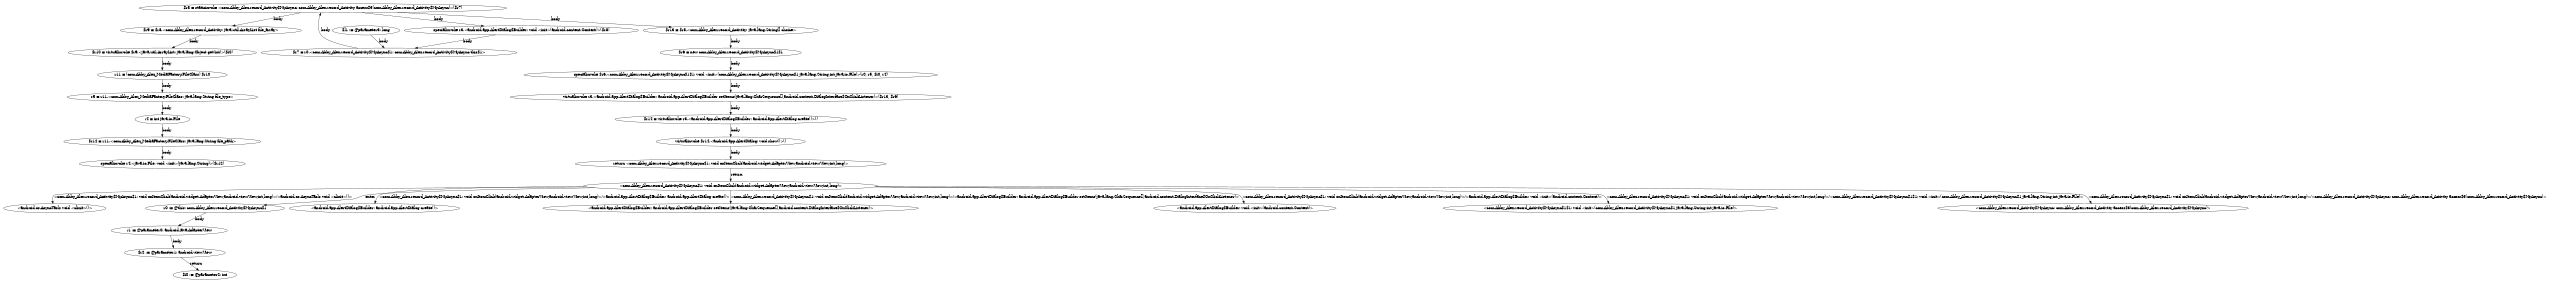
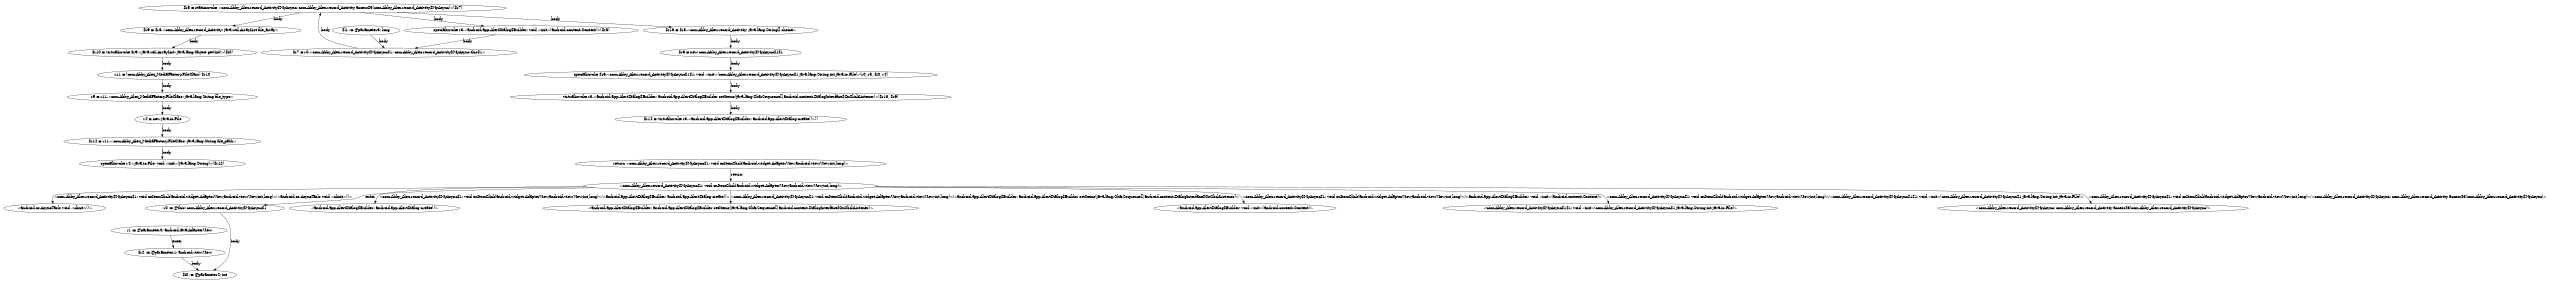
  digraph {
    "<com.Abby_Alex.record_Activity$MyAsync$1: void onItemClick(android.widget.AdapterView,android.view.View,int,long)>"
    "<android.os.AsyncTask: void <clinit>()>"
    "r0 := @this: com.Abby_Alex.record_Activity$MyAsync$1"
    "<android.app.AlertDialog$Builder: android.app.AlertDialog create()>"
    "<android.app.AlertDialog$Builder: android.app.AlertDialog$Builder setItems(java.lang.CharSequence[],android.content.DialogInterface$OnClickListener)>"
    "<android.app.AlertDialog$Builder: void <init>(android.content.Context)>"
    "<com.Abby_Alex.record_Activity$MyAsync$1$1: void <init>(com.Abby_Alex.record_Activity$MyAsync$1,java.lang.String,int,java.io.File)>"
    "<com.Abby_Alex.record_Activity$MyAsync: com.Abby_Alex.record_Activity access$3(com.Abby_Alex.record_Activity$MyAsync)>"
    n9 [label="r1 := @parameter0: android.java.AdapterView"]
    "$r2 := @parameter1: android.view.View"
    "$i0 := @parameter2: int"
    "$l1 := @parameter3: long"
    "$r7 = r0.<com.Abby_Alex.record_Activity$MyAsync$1: com.Abby_Alex.record_Activity$MyAsync this$1>"
    "$r8 = staticinvoke <com.Abby_Alex.record_Activity$MyAsync: com.Abby_Alex.record_Activity access$3(com.Abby_Alex.record_Activity$MyAsync)>($r7)"
    "$r9 = $r8.<com.Abby_Alex.record_Activity: java.util.ArrayList file_array>"
    "specialinvoke r3.<android.app.AlertDialog$Builder: void <init>(android.content.Context)>($r8)"
    "$r13 = $r8.<com.Abby_Alex.record_Activity: java.lang.String[] choice>"
    "$r10 = virtualinvoke $r9.<java.util.ArrayList: java.lang.Object get(int)>($i0)"
    "$r6 = new com.Abby_Alex.record_Activity$MyAsync$1$1"
    "r11 = (com.Abby_Alex_MediaFactory.FileClass) $r10"
    "r5 = r11.<com.Abby_Alex_MediaFactory.FileClass: java.lang.String file_type>"
-   "r4 = new java.io.File" [label="r4 = int java.io.File"]
+   "r4 = new java.io.File"
    "$r12 = r11.<com.Abby_Alex_MediaFactory.FileClass: java.lang.String file_path>"
    "specialinvoke r4.<java.io.File: void <init>(java.lang.String)>($r12)"
    "specialinvoke $r6.<com.Abby_Alex.record_Activity$MyAsync$1$1: void <init>(com.Abby_Alex.record_Activity$MyAsync$1,java.lang.String,int,java.io.File)>(r0, r5, $i0, r4)"
    "virtualinvoke r3.<android.app.AlertDialog$Builder: android.app.AlertDialog$Builder setItems(java.lang.CharSequence[],android.content.DialogInterface$OnClickListener)>($r13, $r6)"
    "$r14 = virtualinvoke r3.<android.app.AlertDialog$Builder: android.app.AlertDialog create()>()"
-   "virtualinvoke $r14.<android.app.AlertDialog: void show()>()"
    "return <com.Abby_Alex.record_Activity$MyAsync$1: void onItemClick(android.widget.AdapterView,android.view.View,int,long)>"
    "<com.Abby_Alex.record_Activity$MyAsync$1: void onItemClick(android.widget.AdapterView,android.view.View,int,long)>" -> "<android.os.AsyncTask: void <clinit>()>" [label="<com.Abby_Alex.record_Activity$MyAsync$1: void onItemClick(android.widget.AdapterView,android.view.View,int,long)>/<android.os.AsyncTask: void <clinit>()>"]
    "<com.Abby_Alex.record_Activity$MyAsync$1: void onItemClick(android.widget.AdapterView,android.view.View,int,long)>" -> "r0 := @this: com.Abby_Alex.record_Activity$MyAsync$1" [label=enter]
    "<com.Abby_Alex.record_Activity$MyAsync$1: void onItemClick(android.widget.AdapterView,android.view.View,int,long)>" -> "<android.app.AlertDialog$Builder: android.app.AlertDialog create()>" [label="<com.Abby_Alex.record_Activity$MyAsync$1: void onItemClick(android.widget.AdapterView,android.view.View,int,long)>/<android.app.AlertDialog$Builder: android.app.AlertDialog create()>"]
    "<com.Abby_Alex.record_Activity$MyAsync$1: void onItemClick(android.widget.AdapterView,android.view.View,int,long)>" -> "<android.app.AlertDialog$Builder: android.app.AlertDialog$Builder setItems(java.lang.CharSequence[],android.content.DialogInterface$OnClickListener)>" [label="<com.Abby_Alex.record_Activity$MyAsync$1: void onItemClick(android.widget.AdapterView,android.view.View,int,long)>/<android.app.AlertDialog$Builder: android.app.AlertDialog$Builder setItems(java.lang.CharSequence[],android.content.DialogInterface$OnClickListener)>"]
    "<com.Abby_Alex.record_Activity$MyAsync$1: void onItemClick(android.widget.AdapterView,android.view.View,int,long)>" -> "<android.app.AlertDialog$Builder: void <init>(android.content.Context)>" [label="<com.Abby_Alex.record_Activity$MyAsync$1: void onItemClick(android.widget.AdapterView,android.view.View,int,long)>/<android.app.AlertDialog$Builder: void <init>(android.content.Context)>"]
    "<com.Abby_Alex.record_Activity$MyAsync$1: void onItemClick(android.widget.AdapterView,android.view.View,int,long)>" -> "<com.Abby_Alex.record_Activity$MyAsync$1$1: void <init>(com.Abby_Alex.record_Activity$MyAsync$1,java.lang.String,int,java.io.File)>" [label="<com.Abby_Alex.record_Activity$MyAsync$1: void onItemClick(android.widget.AdapterView,android.view.View,int,long)>/<com.Abby_Alex.record_Activity$MyAsync$1$1: void <init>(com.Abby_Alex.record_Activity$MyAsync$1,java.lang.String,int,java.io.File)>"]
    "<com.Abby_Alex.record_Activity$MyAsync$1: void onItemClick(android.widget.AdapterView,android.view.View,int,long)>" -> "<com.Abby_Alex.record_Activity$MyAsync: com.Abby_Alex.record_Activity access$3(com.Abby_Alex.record_Activity$MyAsync)>" [label="<com.Abby_Alex.record_Activity$MyAsync$1: void onItemClick(android.widget.AdapterView,android.view.View,int,long)>/<com.Abby_Alex.record_Activity$MyAsync: com.Abby_Alex.record_Activity access$3(com.Abby_Alex.record_Activity$MyAsync)>"]
-   "r0 := @this: com.Abby_Alex.record_Activity$MyAsync$1" -> n9 [label=body]
-   n9 -> "$r2 := @parameter1: android.view.View" [label=body]
-   "$r2 := @parameter1: android.view.View" -> "$i0 := @parameter2: int" [label=return]
+   "r0 := @this: com.Abby_Alex.record_Activity$MyAsync$1" -> "$i0 := @parameter2: int" [label=body]
+   n9 -> "$r2 := @parameter1: android.view.View" [label=enter]
+   "$r2 := @parameter1: android.view.View" -> "$i0 := @parameter2: int" [label=body]
    "$l1 := @parameter3: long" -> "$r7 = r0.<com.Abby_Alex.record_Activity$MyAsync$1: com.Abby_Alex.record_Activity$MyAsync this$1>" [label=body]
    "$r7 = r0.<com.Abby_Alex.record_Activity$MyAsync$1: com.Abby_Alex.record_Activity$MyAsync this$1>" -> "$r8 = staticinvoke <com.Abby_Alex.record_Activity$MyAsync: com.Abby_Alex.record_Activity access$3(com.Abby_Alex.record_Activity$MyAsync)>($r7)" [label=body]
    "$r8 = staticinvoke <com.Abby_Alex.record_Activity$MyAsync: com.Abby_Alex.record_Activity access$3(com.Abby_Alex.record_Activity$MyAsync)>($r7)" -> "$r9 = $r8.<com.Abby_Alex.record_Activity: java.util.ArrayList file_array>" [label=body]
    "$r8 = staticinvoke <com.Abby_Alex.record_Activity$MyAsync: com.Abby_Alex.record_Activity access$3(com.Abby_Alex.record_Activity$MyAsync)>($r7)" -> "specialinvoke r3.<android.app.AlertDialog$Builder: void <init>(android.content.Context)>($r8)" [label=body]
    "$r8 = staticinvoke <com.Abby_Alex.record_Activity$MyAsync: com.Abby_Alex.record_Activity access$3(com.Abby_Alex.record_Activity$MyAsync)>($r7)" -> "$r13 = $r8.<com.Abby_Alex.record_Activity: java.lang.String[] choice>" [label=body]
    "$r9 = $r8.<com.Abby_Alex.record_Activity: java.util.ArrayList file_array>" -> "$r10 = virtualinvoke $r9.<java.util.ArrayList: java.lang.Object get(int)>($i0)" [label=body]
    "specialinvoke r3.<android.app.AlertDialog$Builder: void <init>(android.content.Context)>($r8)" -> "$r7 = r0.<com.Abby_Alex.record_Activity$MyAsync$1: com.Abby_Alex.record_Activity$MyAsync this$1>" [label=body]
    "$r13 = $r8.<com.Abby_Alex.record_Activity: java.lang.String[] choice>" -> "$r6 = new com.Abby_Alex.record_Activity$MyAsync$1$1" [label=body]
    "$r10 = virtualinvoke $r9.<java.util.ArrayList: java.lang.Object get(int)>($i0)" -> "r11 = (com.Abby_Alex_MediaFactory.FileClass) $r10" [label=body]
    "$r6 = new com.Abby_Alex.record_Activity$MyAsync$1$1" -> "specialinvoke $r6.<com.Abby_Alex.record_Activity$MyAsync$1$1: void <init>(com.Abby_Alex.record_Activity$MyAsync$1,java.lang.String,int,java.io.File)>(r0, r5, $i0, r4)" [label=body]
    "r11 = (com.Abby_Alex_MediaFactory.FileClass) $r10" -> "r5 = r11.<com.Abby_Alex_MediaFactory.FileClass: java.lang.String file_type>" [label=body]
    "r5 = r11.<com.Abby_Alex_MediaFactory.FileClass: java.lang.String file_type>" -> "r4 = new java.io.File" [label=body]
    "r4 = new java.io.File" -> "$r12 = r11.<com.Abby_Alex_MediaFactory.FileClass: java.lang.String file_path>" [label=body]
    "$r12 = r11.<com.Abby_Alex_MediaFactory.FileClass: java.lang.String file_path>" -> "specialinvoke r4.<java.io.File: void <init>(java.lang.String)>($r12)" [label=body]
    "specialinvoke $r6.<com.Abby_Alex.record_Activity$MyAsync$1$1: void <init>(com.Abby_Alex.record_Activity$MyAsync$1,java.lang.String,int,java.io.File)>(r0, r5, $i0, r4)" -> "virtualinvoke r3.<android.app.AlertDialog$Builder: android.app.AlertDialog$Builder setItems(java.lang.CharSequence[],android.content.DialogInterface$OnClickListener)>($r13, $r6)" [label=body]
    "virtualinvoke r3.<android.app.AlertDialog$Builder: android.app.AlertDialog$Builder setItems(java.lang.CharSequence[],android.content.DialogInterface$OnClickListener)>($r13, $r6)" -> "$r14 = virtualinvoke r3.<android.app.AlertDialog$Builder: android.app.AlertDialog create()>()" [label=body]
-   "$r14 = virtualinvoke r3.<android.app.AlertDialog$Builder: android.app.AlertDialog create()>()" -> "virtualinvoke $r14.<android.app.AlertDialog: void show()>()" [label=body]
-   "virtualinvoke $r14.<android.app.AlertDialog: void show()>()" -> "return <com.Abby_Alex.record_Activity$MyAsync$1: void onItemClick(android.widget.AdapterView,android.view.View,int,long)>" [label=body]
    "return <com.Abby_Alex.record_Activity$MyAsync$1: void onItemClick(android.widget.AdapterView,android.view.View,int,long)>" -> "<com.Abby_Alex.record_Activity$MyAsync$1: void onItemClick(android.widget.AdapterView,android.view.View,int,long)>" [label=return]
  }
